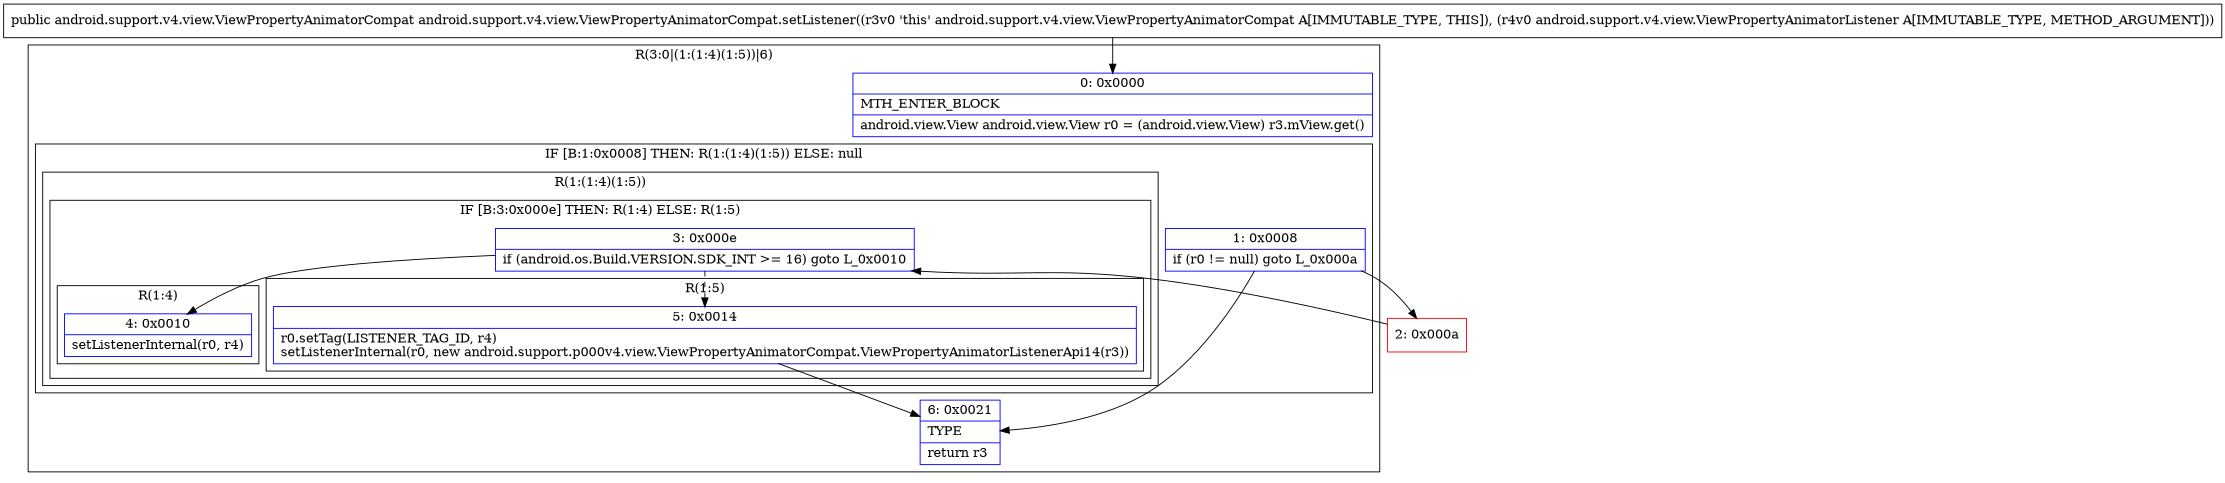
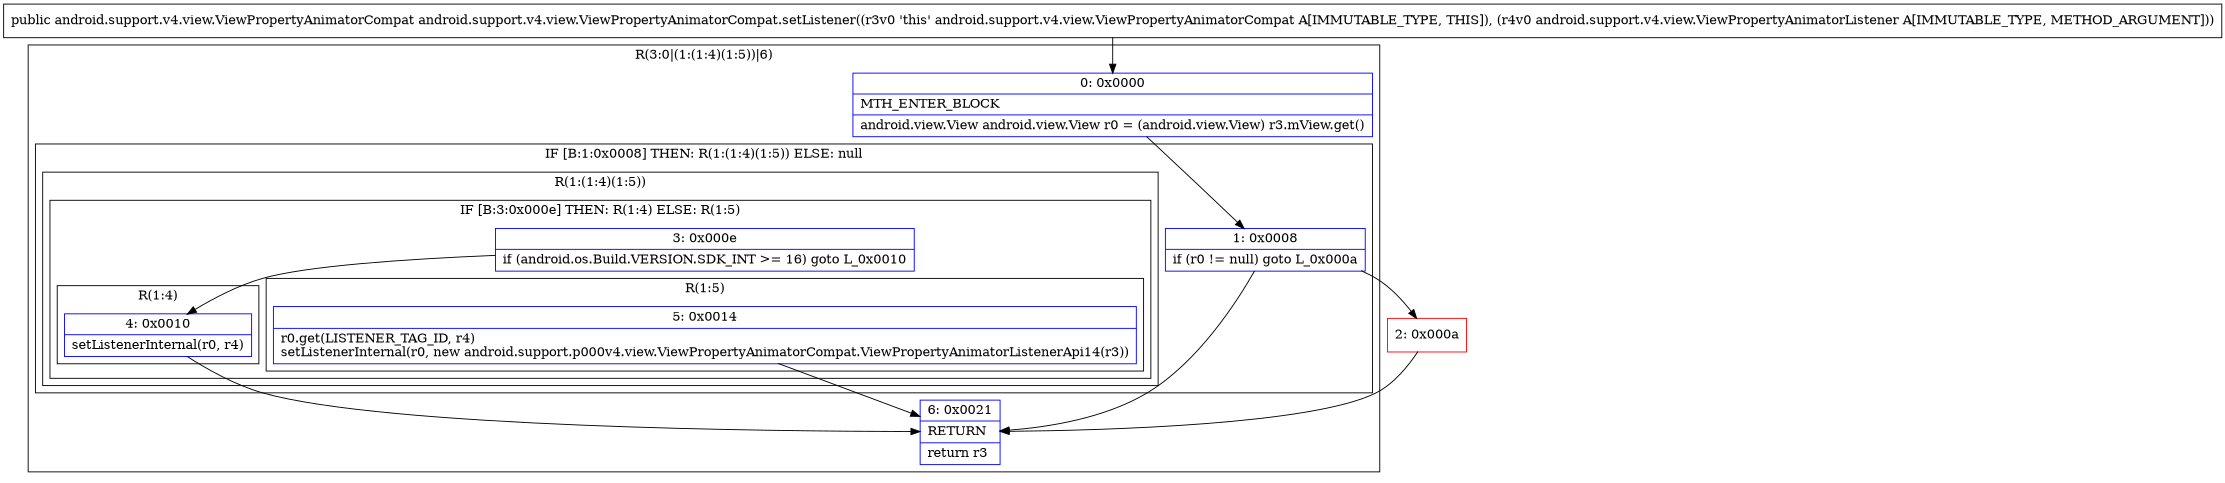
  digraph {
    node [color=blue shape=record]
    n1 [label="{4\:\ 0x0010|setListenerInternal(r0, r4)\l}"]
-   n2 [label="{5\:\ 0x0014|r0.setTag(LISTENER_TAG_ID, r4)\lsetListenerInternal(r0, new android.support.p000v4.view.ViewPropertyAnimatorCompat.ViewPropertyAnimatorListenerApi14(r3))\l}"]
+   n2 [label="{5\:\ 0x0014|r0.get(LISTENER_TAG_ID, r4)\lsetListenerInternal(r0, new android.support.p000v4.view.ViewPropertyAnimatorCompat.ViewPropertyAnimatorListenerApi14(r3))\l}"]
    n3 [label="{3\:\ 0x000e|if (android.os.Build.VERSION.SDK_INT \>= 16) goto L_0x0010\l}"]
    n4 [label="{1\:\ 0x0008|if (r0 != null) goto L_0x000a\l}"]
    n5 [label="{0\:\ 0x0000|MTH_ENTER_BLOCK\l|android.view.View android.view.View r0 = (android.view.View) r3.mView.get()\l}"]
-   n6 [label="{6\:\ 0x0021|TYPE\l|return r3\l}"]
+   n6 [label="{6\:\ 0x0021|RETURN\l|return r3\l}"]
    n7 [color=red label="{2\:\ 0x000a}"]
    n8 [label="{public android.support.v4.view.ViewPropertyAnimatorCompat android.support.v4.view.ViewPropertyAnimatorCompat.setListener((r3v0 'this' android.support.v4.view.ViewPropertyAnimatorCompat A[IMMUTABLE_TYPE, THIS]), (r4v0 android.support.v4.view.ViewPropertyAnimatorListener A[IMMUTABLE_TYPE, METHOD_ARGUMENT])) }" color=""]
    subgraph cluster_1 {
      label="R(3:0|(1:(1:4)(1:5))|6)"
      n5
      n6
      subgraph cluster_2 {
        label="IF [B:1:0x0008] THEN: R(1:(1:4)(1:5)) ELSE: null"
        n4
        subgraph cluster_3 {
          label="R(1:(1:4)(1:5))"
          subgraph cluster_4 {
            label="IF [B:3:0x000e] THEN: R(1:4) ELSE: R(1:5)"
            n3
            subgraph cluster_5 {
              label="R(1:4)"
              n1
            }
            subgraph cluster_6 {
              label="R(1:5)"
              n2
            }
          }
        }
      }
    }
+   n1 -> n6
    n2 -> n6
    n3 -> n1
-   n3 -> n2 [style=dashed]
    n4 -> n6 [style=solid]
    n4 -> n7
-   n7 -> n3
+   n5 -> n4
+   n7 -> n6
    n8 -> n5
  }
